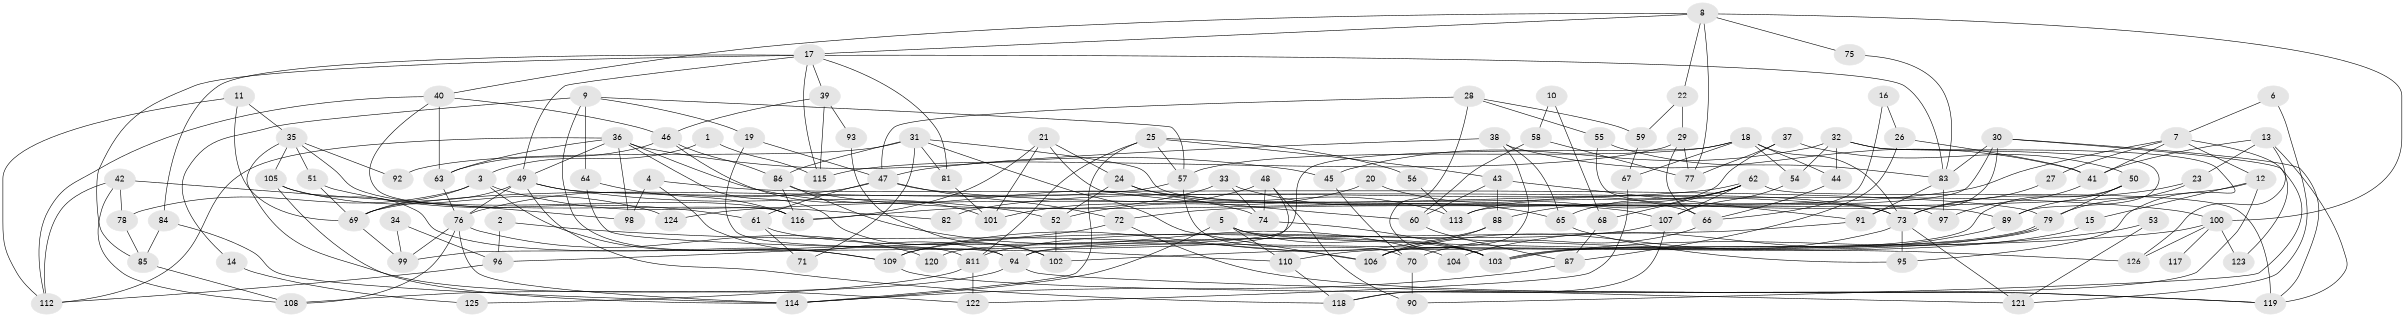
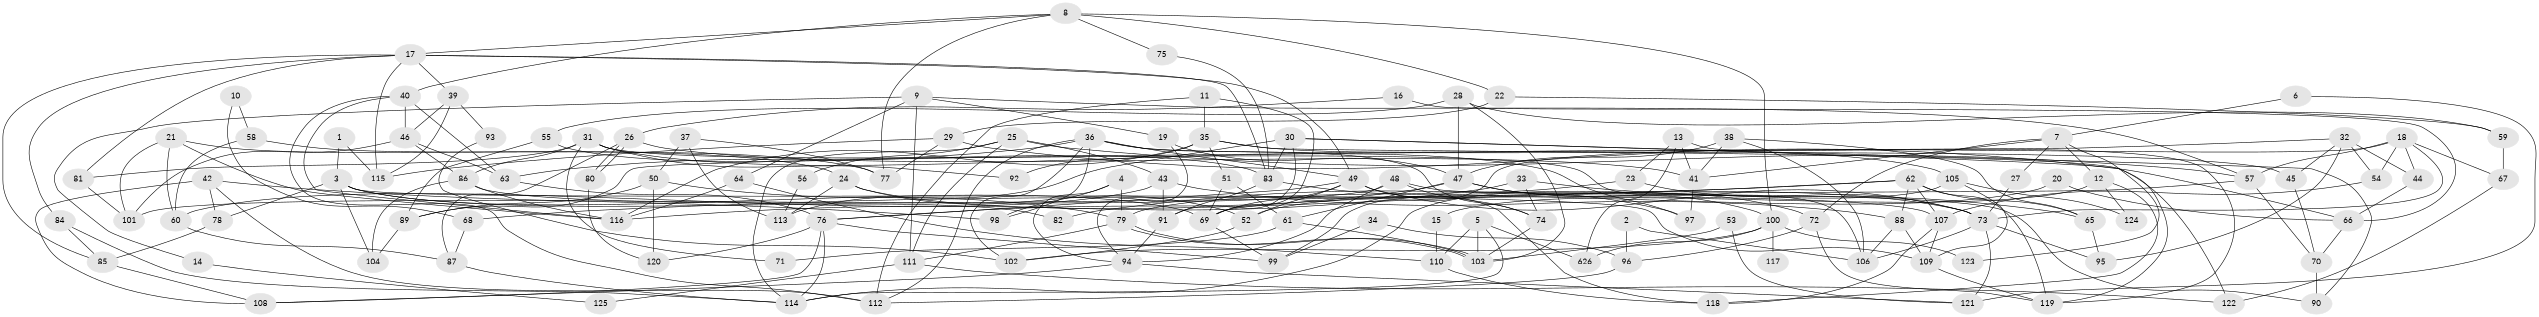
  graph {
    fontname=Lato
    node [color=gray90 fontname=Lato style=filled]
    edge [fontname=Lato]
    1
    3
    115
    69
    78
    82
    104
    109
    2
    96
    106
    112
    99
    85
    119
    4
    79
    94
    98
    103
-   111 [label=811]
+   111
    121
    108
    5
    110
    114
-   126
+   126 [label=626]
    118
    6
    7
    12
    27
    41
    72
    123
    15
    124
    73
    97
    8
    17
    22
    40
    75
    77
    100
    39
    49
    81
    83
    84
    29
    59
    116
    63
    46
    102
    117
    9
    14
    19
    57
    64
    125
    47
    70
    122
    10
    58
    68
    60
    87
    11
    35
    92
    51
    105
    13
    23
    16
    26
    66
+   80
    93
    52
    76
    101
    91
    18
    44
    54
    67
    107
    95
    61
    20
    21
    24
    113
    25
    43
    56
    88
    120
    28
    55
    89
    30
    90
    31
    71
    86
    74
    32
    45
    33
    65
    34
    36
    37
    50
    38
    42
    48
    53
    62
    1 -- 3
    1 -- 115
    3 -- 69
    3 -- 78
    3 -- 82
+   3 -- 104
    3 -- 109
    69 -- 99
    78 -- 85
    109 -- 119
    2 -- 96
    2 -- 106
    96 -- 112
    85 -- 108
    4 -- 79
    4 -- 94
    4 -- 98
    79 -- 103
    79 -- 103
    79 -- 111
    94 -- 121
    94 -- 108
    111 -- 125
    111 -- 122
    5 -- 103
    5 -- 110
    5 -- 114
    5 -- 126
    110 -- 118
    6 -- 121
    6 -- 7
    7 -- 12
    7 -- 27
    7 -- 41
    7 -- 72
    7 -- 123
    12 -- 118
    12 -- 15
    12 -- 124
    27 -- 73
    41 -- 97
    72 -- 96
    72 -- 119
    15 -- 110
    73 -- 106
    73 -- 121
    73 -- 95
    8 -- 17
    8 -- 22
    8 -- 40
    8 -- 75
    8 -- 77
    8 -- 100
    17 -- 115
    17 -- 85
    17 -- 39
    17 -- 49
    17 -- 81
    17 -- 83
    17 -- 84
    22 -- 29
    22 -- 59
    40 -- 112
    40 -- 116
    40 -- 63
    40 -- 46
    75 -- 83
    100 -- 126
    100 -- 123
    100 -- 102
    100 -- 117
    39 -- 115
    39 -- 46
    39 -- 93
    49 -- 69
    49 -- 118
    49 -- 73
    49 -- 52
    49 -- 76
    81 -- 101
    83 -- 97
    83 -- 91
    84 -- 85
    84 -- 114
    29 -- 115
    29 -- 77
    29 -- 66
    59 -- 67
    63 -- 76
    46 -- 63
    46 -- 101
    46 -- 86
    9 -- 111
    9 -- 14
    9 -- 19
    9 -- 57
    9 -- 64
    14 -- 125
    19 -- 94
    19 -- 47
    57 -- 69
    57 -- 70
    64 -- 110
    64 -- 116
    47 -- 72
    47 -- 100
    47 -- 76
    47 -- 61
    70 -- 90
    10 -- 58
    10 -- 68
    58 -- 77
    58 -- 60
    68 -- 87
    60 -- 87
    87 -- 114
    11 -- 69
    11 -- 112
    11 -- 35
    35 -- 116
    35 -- 122
    35 -- 92
    35 -- 51
    35 -- 105
    51 -- 69
    51 -- 61
    105 -- 109
    105 -- 114
    105 -- 124
    13 -- 119
    13 -- 126
    13 -- 41
    13 -- 23
    23 -- 79
    23 -- 73
    16 -- 26
    16 -- 66
    26 -- 41
    26 -- 87
+   26 -- 80
+   26 -- 80
    66 -- 70
+   80 -- 120
    93 -- 102
    52 -- 102
    76 -- 99
    76 -- 108
    76 -- 114
    76 -- 120
    91 -- 94
    18 -- 99
    18 -- 73
    18 -- 57
    18 -- 44
    18 -- 54
    18 -- 67
    44 -- 66
    54 -- 107
    67 -- 122
    107 -- 109
    107 -- 118
    61 -- 103
    61 -- 71
    20 -- 66
    20 -- 52
    21 -- 116
    21 -- 60
    21 -- 101
    21 -- 24
    24 -- 73
    24 -- 52
    24 -- 113
    25 -- 111
    25 -- 114
    25 -- 57
    25 -- 43
    25 -- 56
    43 -- 60
    43 -- 91
    43 -- 88
    56 -- 113
    88 -- 109
    88 -- 106
    28 -- 103
    28 -- 59
    28 -- 47
    28 -- 55
    55 -- 83
    55 -- 89
    89 -- 104
    30 -- 119
    30 -- 83
    30 -- 91
    30 -- 113
    30 -- 90
    31 -- 106
    31 -- 97
    31 -- 81
    31 -- 92
    31 -- 71
    31 -- 86
    86 -- 104
    86 -- 116
    86 -- 107
    74 -- 103
    32 -- 44
    32 -- 54
    32 -- 95
    32 -- 89
    32 -- 45
    45 -- 70
    33 -- 116
    33 -- 74
    33 -- 65
    65 -- 95
    34 -- 96
    34 -- 99
    36 -- 112
    36 -- 98
    36 -- 49
    36 -- 63
    36 -- 102
    36 -- 74
    36 -- 45
    37 -- 77
    37 -- 113
    37 -- 50
    50 -- 79
    50 -- 120
    50 -- 89
    38 -- 106
    38 -- 41
    38 -- 47
    38 -- 65
    42 -- 78
    42 -- 112
    42 -- 98
    42 -- 108
    48 -- 94
    48 -- 101
    48 -- 90
    48 -- 74
    53 -- 103
    53 -- 121
    62 -- 82
    62 -- 119
    62 -- 68
    62 -- 107
    62 -- 88
    62 -- 65
  }
